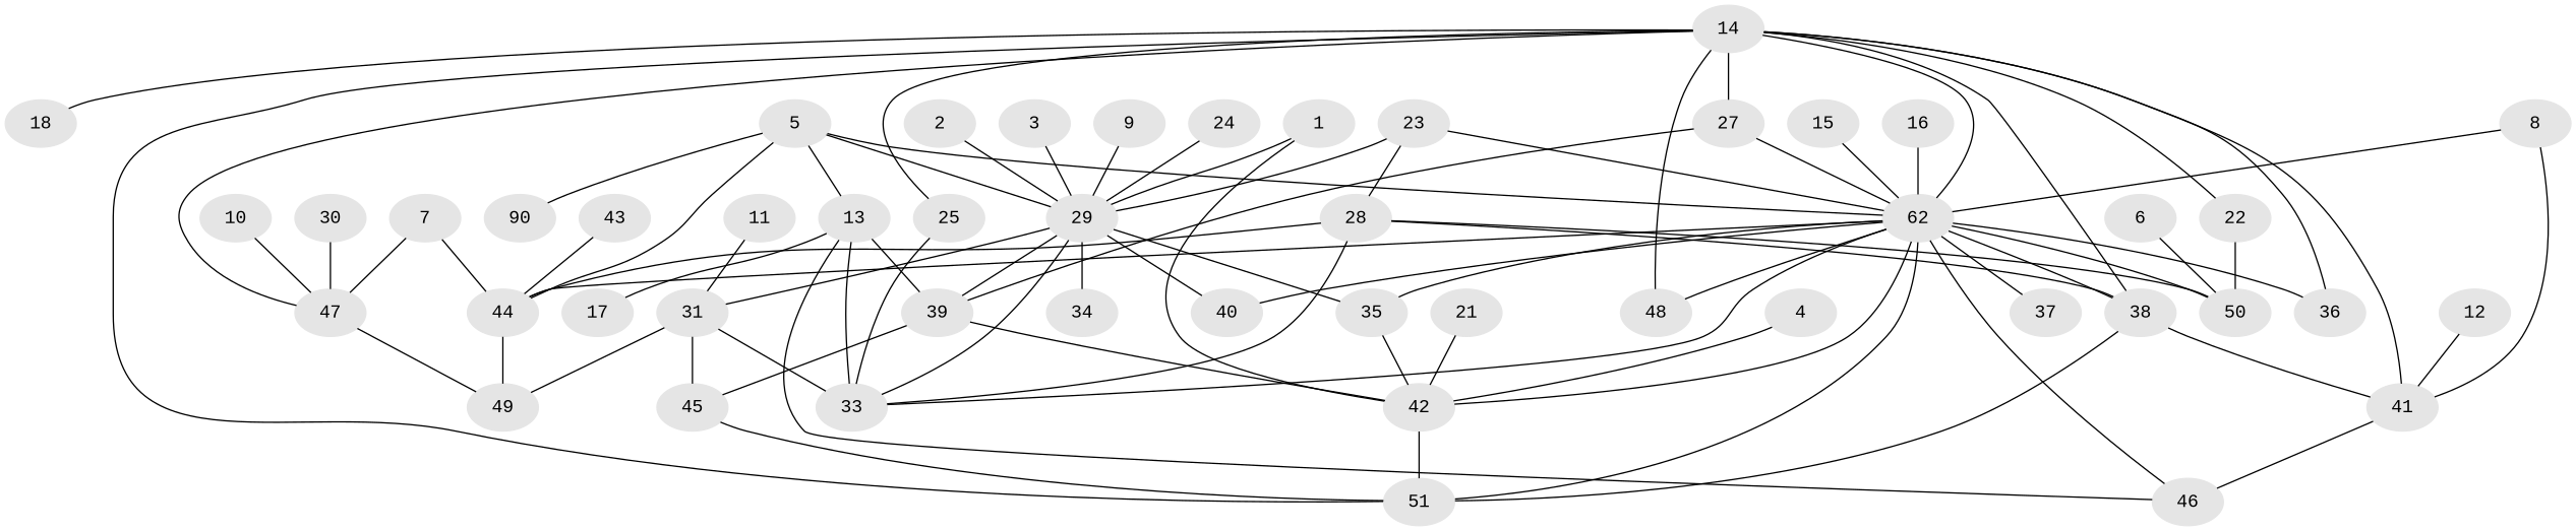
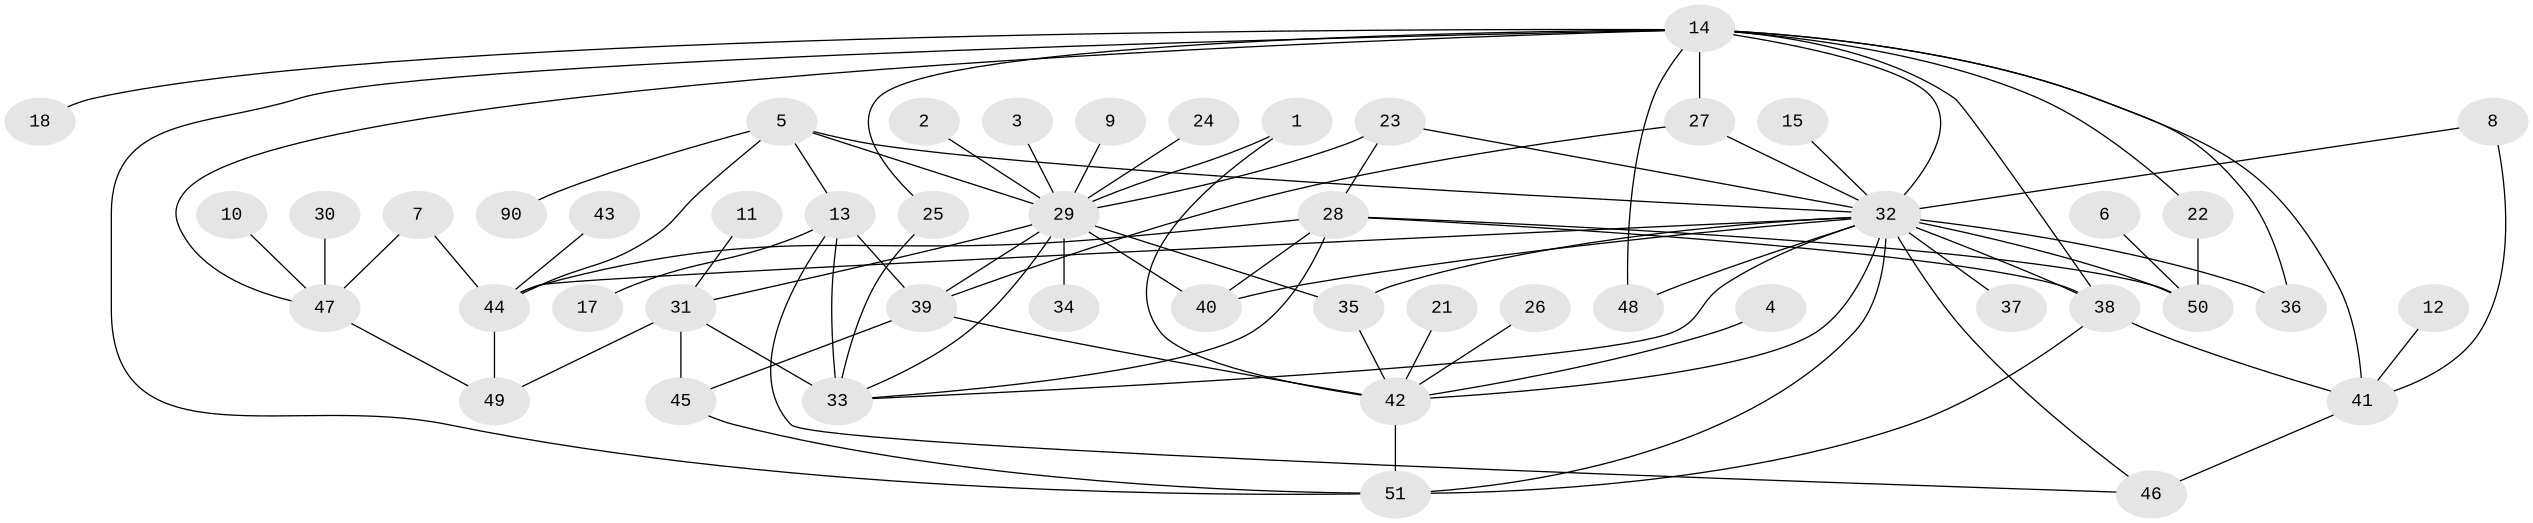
  graph {
    fontname="Liberation Mono"
    node [color=gray90 fontname="Liberation Mono" style=filled]
    edge [fontname="Liberation Mono" weight=1.0]
    1
    29
    42
    31
    33
    39
    40
    34
    35
    51
    2
    3
    4
    5
    13
    n16 [label=90]
-   32 [label=62]
+   32
    44
    17
    46
    50
    36
    38
    48
    37
    49
    6
    7
    47
    8
    41
    9
    10
    11
    45
    12
    14
    18
    22
    25
    27
    15
-   16
    21
    23
    28
    24
+   26
    30
    43
    1 -- 29
    1 -- 42
    29 -- 31
    29 -- 33
    29 -- 39
    29 -- 40
    29 -- 34
    29 -- 35
    42 -- 51
    31 -- 33
    31 -- 49
    31 -- 45
    39 -- 42 [weight=2.0]
    39 -- 45
    35 -- 42
    2 -- 29
    3 -- 29
    4 -- 42
    5 -- 29
    5 -- 13
    5 -- n16
    5 -- 32
    5 -- 44
    13 -- 33 [weight=3.0]
    13 -- 39
    13 -- 17
    13 -- 46
    32 -- 42
    32 -- 33
    32 -- 40
    32 -- 35
    32 -- 51 [weight=2.0]
    32 -- 44
    32 -- 46
    32 -- 50
    32 -- 36
    32 -- 38 [weight=2.0]
    32 -- 48
    32 -- 37
    44 -- 49
    38 -- 51
    38 -- 41
    6 -- 50
    7 -- 44
    7 -- 47
    47 -- 49
    8 -- 32
    8 -- 41
    41 -- 46 [weight=2.0]
    9 -- 29
    10 -- 47
    11 -- 31
    45 -- 51
    12 -- 41
    14 -- 51 [weight=2.0]
    14 -- 32
    14 -- 36
    14 -- 38
    14 -- 48
    14 -- 47
    14 -- 41 [weight=2.0]
    14 -- 18
    14 -- 22
    14 -- 25
    14 -- 27
    22 -- 50
    25 -- 33
    27 -- 39
    27 -- 32
    15 -- 32
-   16 -- 32
    21 -- 42
    23 -- 29
    23 -- 32
    23 -- 28
    28 -- 33
+   28 -- 40
    28 -- 44
    28 -- 50
    28 -- 38
    24 -- 29
+   26 -- 42
    30 -- 47
    43 -- 44
  }
